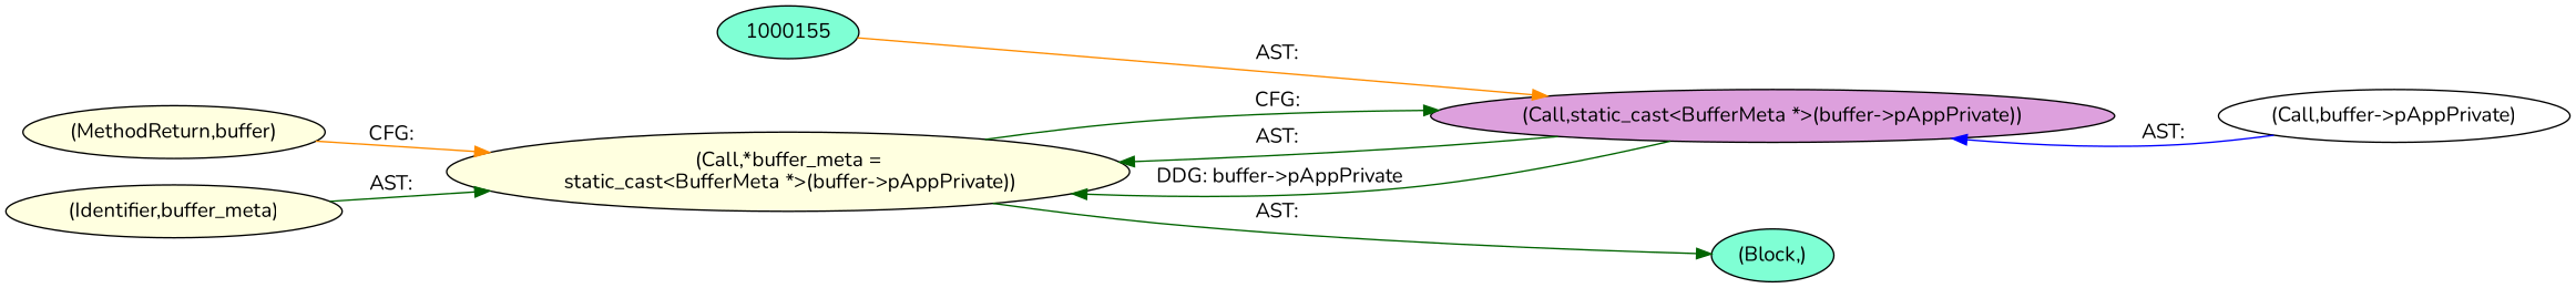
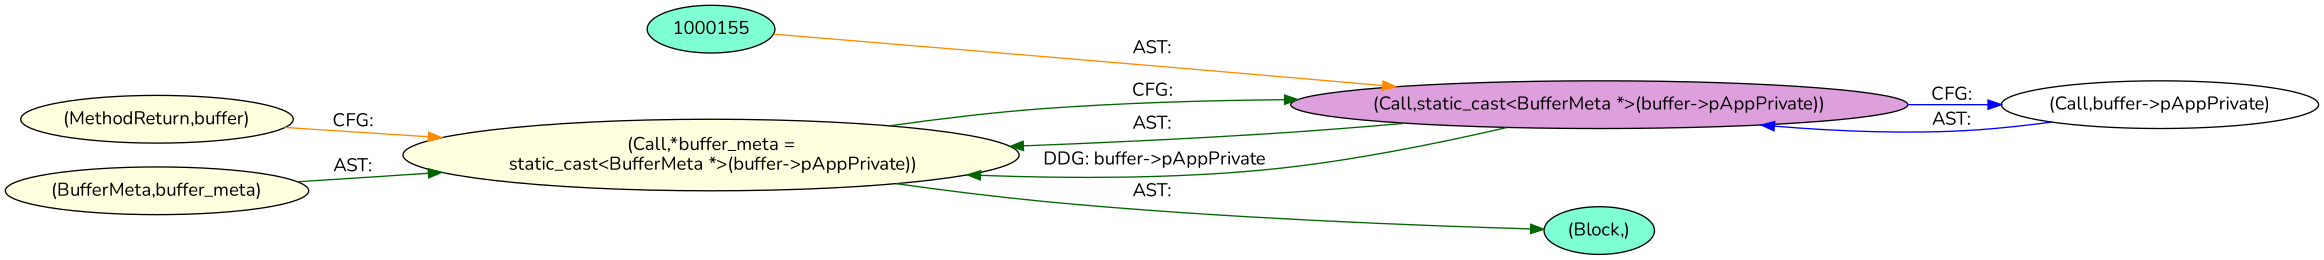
  digraph {
    fontname=Nunito
    rankdir=LR
    node [fillcolor=lightyellow fontname=Nunito style=filled]
    edge [color=darkgreen fontname=Nunito]
    n1 [label="(Call,*buffer_meta =\n static_cast<BufferMeta *>(buffer->pAppPrivate))"]
    n2 [fillcolor=plum label="(Call,static_cast<BufferMeta *>(buffer->pAppPrivate))"]
    n3 [fillcolor=aquamarine label="(Block,)"]
    n4 [fillcolor=white label="(Call,buffer->pAppPrivate)"]
    n5 [label="(MethodReturn,buffer)"]
-   n6 [label="(Identifier,buffer_meta)"]
+   n6 [label="(BufferMeta,buffer_meta)"]
    1000155 [fillcolor=aquamarine]
    n1 -> n2 [label="CFG: "]
    n1 -> n3 [label="AST: "]
    n2 -> n1 [label="AST: "]
    n2 -> n1 [label="DDG: buffer->pAppPrivate"]
+   n2 -> n4 [color=blue label="CFG: "]
    n4 -> n2 [color=blue label="AST: "]
    n5 -> n1 [color=darkorange label="CFG: "]
    n6 -> n1 [label="AST: "]
    1000155 -> n2 [color=darkorange label="AST: "]
  }
